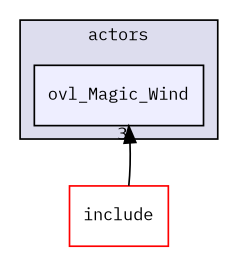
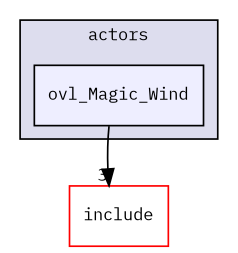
  digraph {
    compound=true
    fontname="IBM Plex Mono"
    node [fontname="IBM Plex Mono" fontsize=10 shape=box style=filled]
    n1 [fillcolor="#eeeeff" label=ovl_Magic_Wind pencolor=black]
    n2 [color=red fillcolor=white label=include]
    subgraph cluster_1 {
      bgcolor="#ddddee"
      fontsize=10
      label=actors
      pencolor=black
      n1
    }
-   n2 -> n1 [headlabel=3 labeldistance=1.5 labelfontname=Helvetica labelfontsize=10 fontname="IBM Plex Mono"]
+   n1 -> n2 [headlabel=3 labeldistance=1.5 labelfontname=Helvetica labelfontsize=10 fontname="IBM Plex Mono"]
  }
